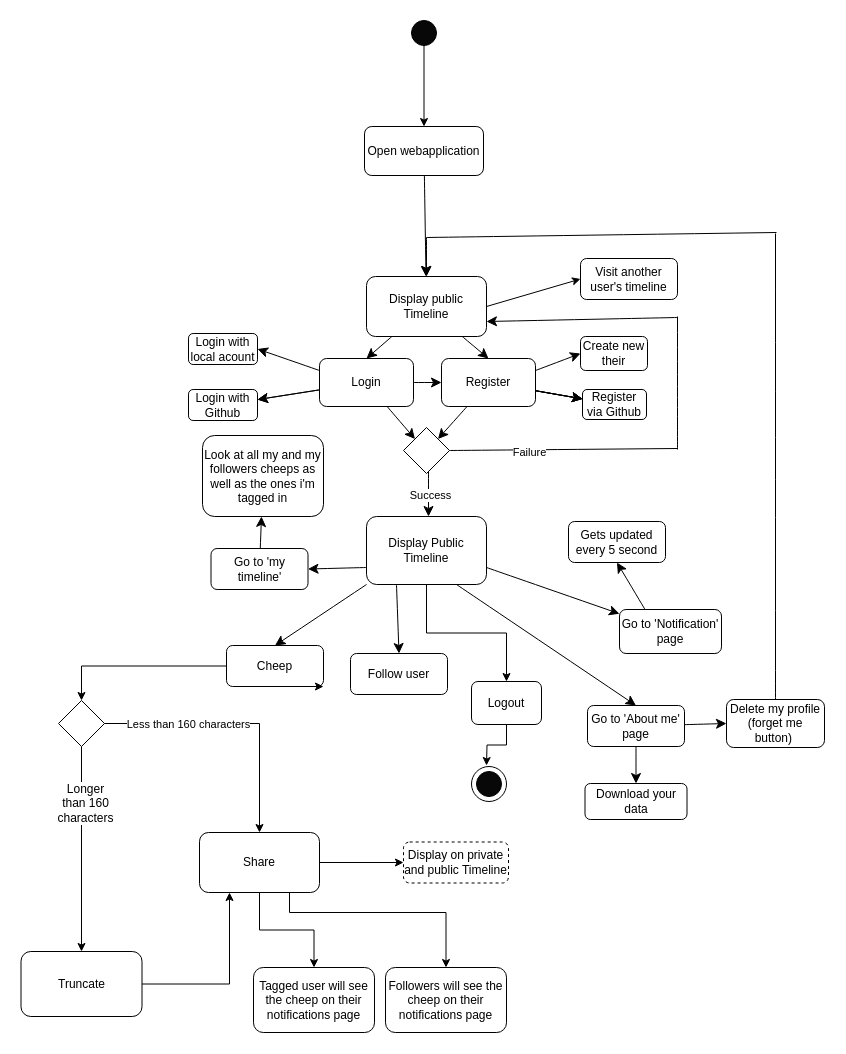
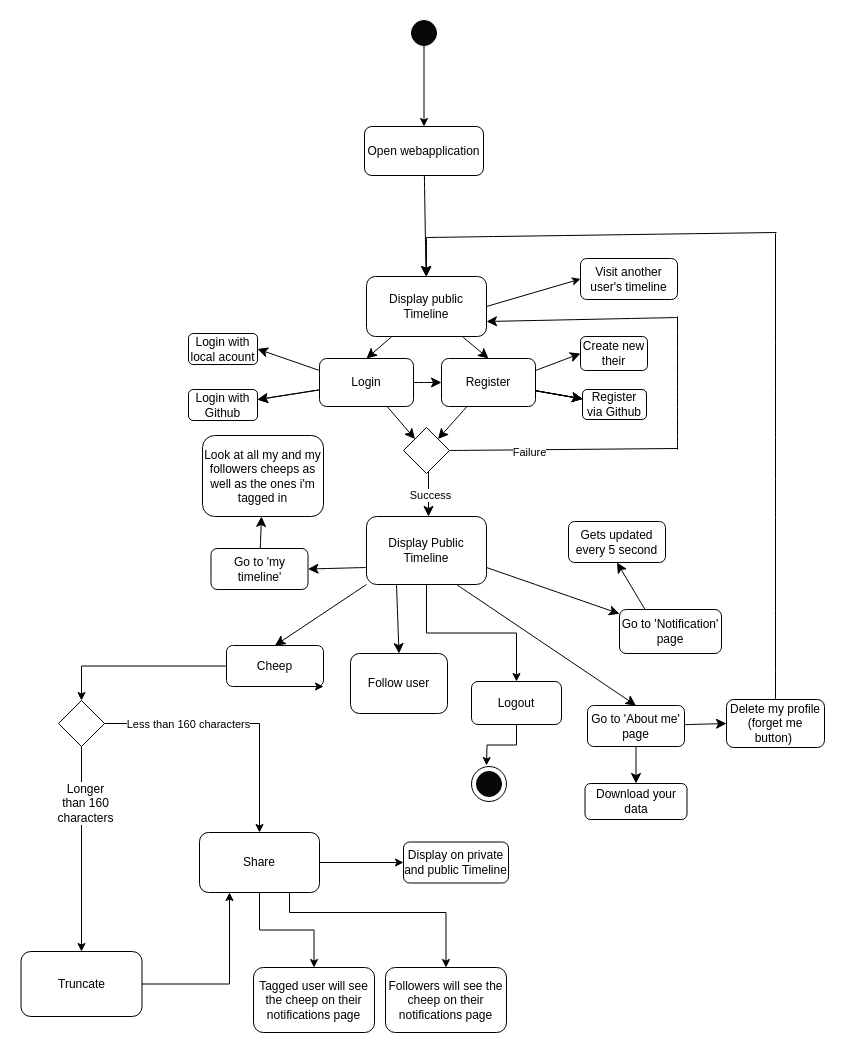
  <mxCell id="0" />
  <mxCell id="1" parent="0" />
  <mxCell id="2" value="" style="edgeStyle=none;curved=1;rounded=0;orthogonalLoop=1;jettySize=auto;html=1;fontSize=12;startSize=8;endSize=8;entryX=0.5;entryY=0;entryDx=0;entryDy=0;labelBackgroundColor=none;fontColor=default;" edge="1" parent="1" source="4" target="10"><mxGeometry relative="1" as="geometry" /></mxCell>
  <mxCell id="3" value="" style="edgeStyle=none;curved=1;rounded=0;orthogonalLoop=1;jettySize=auto;html=1;fontSize=12;startSize=8;endSize=8;entryX=0.5;entryY=0;entryDx=0;entryDy=0;labelBackgroundColor=none;fontColor=default;" edge="1" parent="1" source="4" target="29"><mxGeometry relative="1" as="geometry" /></mxCell>
  <mxCell id="4" value="Display public Timeline" style="rounded=1;whiteSpace=wrap;html=1;labelBackgroundColor=none;" vertex="1" parent="1"><mxGeometry x="366" y="276" width="120" height="60" as="geometry" /></mxCell>
  <mxCell id="5" value="" style="edgeStyle=none;curved=1;rounded=0;orthogonalLoop=1;jettySize=auto;html=1;fontSize=12;startSize=8;endSize=8;labelBackgroundColor=none;fontColor=default;" edge="1" parent="1" source="10" target="31"><mxGeometry relative="1" as="geometry" /></mxCell>
  <mxCell id="6" value="" style="edgeStyle=none;curved=1;rounded=0;orthogonalLoop=1;jettySize=auto;html=1;fontSize=12;startSize=8;endSize=8;labelBackgroundColor=none;fontColor=default;" edge="1" parent="1" source="10" target="31"><mxGeometry relative="1" as="geometry" /></mxCell>
  <mxCell id="7" style="edgeStyle=none;curved=1;rounded=0;orthogonalLoop=1;jettySize=auto;html=1;exitX=0;exitY=0.25;exitDx=0;exitDy=0;entryX=1;entryY=0.5;entryDx=0;entryDy=0;fontSize=12;startSize=8;endSize=8;labelBackgroundColor=none;fontColor=default;" edge="1" parent="1" source="10" target="30"><mxGeometry relative="1" as="geometry" /></mxCell>
  <mxCell id="8" value="" style="edgeStyle=none;curved=1;rounded=0;orthogonalLoop=1;jettySize=auto;html=1;fontSize=12;startSize=8;endSize=8;entryX=0;entryY=0;entryDx=0;entryDy=0;labelBackgroundColor=none;fontColor=default;" edge="1" parent="1" source="10" target="67"><mxGeometry relative="1" as="geometry"><mxPoint x="414.125" y="432" as="targetPoint" /></mxGeometry></mxCell>
  <mxCell id="9" value="" style="edgeStyle=none;curved=1;rounded=0;orthogonalLoop=1;jettySize=auto;html=1;fontSize=12;startSize=8;endSize=8;entryX=0;entryY=0.5;entryDx=0;entryDy=0;labelBackgroundColor=none;fontColor=default;" edge="1" parent="1" source="10" target="29"><mxGeometry relative="1" as="geometry" /></mxCell>
  <mxCell id="10" value="Login" style="rounded=1;whiteSpace=wrap;html=1;labelBackgroundColor=none;" vertex="1" parent="1"><mxGeometry x="319" y="358" width="94" height="48" as="geometry" /></mxCell>
  <mxCell id="11" style="edgeStyle=none;curved=1;rounded=0;orthogonalLoop=1;jettySize=auto;html=1;exitX=0.5;exitY=1;exitDx=0;exitDy=0;fontSize=12;startSize=8;endSize=8;entryX=0.5;entryY=0;entryDx=0;entryDy=0;labelBackgroundColor=none;fontColor=default;" edge="1" parent="1"><mxGeometry relative="1" as="geometry"><mxPoint x="428" y="516" as="targetPoint" /><mxPoint x="428" y="468" as="sourcePoint" /></mxGeometry></mxCell>
  <mxCell id="12" value="Success" style="edgeLabel;html=1;align=center;verticalAlign=middle;resizable=0;points=[];" vertex="1" connectable="0" parent="11"><mxGeometry x="0.045" y="1" relative="1" as="geometry"><mxPoint y="1" as="offset" /></mxGeometry></mxCell>
  <mxCell id="13" value="" style="edgeStyle=none;curved=1;rounded=0;orthogonalLoop=1;jettySize=auto;html=1;fontSize=12;startSize=8;endSize=8;exitX=1;exitY=0.75;exitDx=0;exitDy=0;labelBackgroundColor=none;fontColor=default;" edge="1" parent="1" source="15" target="42"><mxGeometry relative="1" as="geometry"><mxPoint x="505" y="625" as="sourcePoint" /></mxGeometry></mxCell>
  <mxCell id="14" style="edgeStyle=orthogonalEdgeStyle;rounded=0;orthogonalLoop=1;jettySize=auto;html=1;entryX=0.5;entryY=0;entryDx=0;entryDy=0;labelBackgroundColor=none;fontColor=default;" edge="1" parent="1" source="15" target="64"><mxGeometry relative="1" as="geometry" /></mxCell>
  <mxCell id="15" value="Display Public Timeline" style="rounded=1;whiteSpace=wrap;html=1;labelBackgroundColor=none;" vertex="1" parent="1"><mxGeometry x="366" y="516" width="120" height="68" as="geometry" /></mxCell>
  <mxCell id="16" style="edgeStyle=none;curved=1;rounded=0;orthogonalLoop=1;jettySize=auto;html=1;exitX=0;exitY=1;exitDx=0;exitDy=0;entryX=0.5;entryY=0;entryDx=0;entryDy=0;fontSize=12;startSize=8;endSize=8;labelBackgroundColor=none;fontColor=default;" edge="1" parent="1" source="15" target="21"><mxGeometry relative="1" as="geometry"><mxPoint x="416.875" y="646" as="sourcePoint" /></mxGeometry></mxCell>
  <mxCell id="17" style="edgeStyle=none;curved=1;rounded=0;orthogonalLoop=1;jettySize=auto;html=1;exitX=0.25;exitY=1;exitDx=0;exitDy=0;entryX=0.5;entryY=0;entryDx=0;entryDy=0;fontSize=12;startSize=8;endSize=8;labelBackgroundColor=none;fontColor=default;" edge="1" parent="1" source="15" target="22"><mxGeometry relative="1" as="geometry"><mxPoint x="416.875" y="646" as="sourcePoint" /></mxGeometry></mxCell>
  <mxCell id="18" style="edgeStyle=none;curved=1;rounded=0;orthogonalLoop=1;jettySize=auto;html=1;exitX=0.75;exitY=1;exitDx=0;exitDy=0;entryX=0.5;entryY=0;entryDx=0;entryDy=0;fontSize=12;startSize=8;endSize=8;labelBackgroundColor=none;fontColor=default;" edge="1" parent="1" source="15" target="38"><mxGeometry relative="1" as="geometry"><mxPoint x="452.125" y="646" as="sourcePoint" /></mxGeometry></mxCell>
  <mxCell id="19" style="edgeStyle=none;curved=1;rounded=0;orthogonalLoop=1;jettySize=auto;html=1;exitX=0;exitY=0.75;exitDx=0;exitDy=0;entryX=1;entryY=0.5;entryDx=0;entryDy=0;fontSize=12;startSize=8;endSize=8;labelBackgroundColor=none;fontColor=default;" edge="1" parent="1" source="15" target="51"><mxGeometry relative="1" as="geometry"><mxPoint x="364" y="625" as="sourcePoint" /></mxGeometry></mxCell>
  <mxCell id="20" style="edgeStyle=orthogonalEdgeStyle;rounded=0;orthogonalLoop=1;jettySize=auto;html=1;exitX=0;exitY=0.5;exitDx=0;exitDy=0;entryX=0.5;entryY=0;entryDx=0;entryDy=0;" edge="1" parent="1" source="21" target="70"><mxGeometry relative="1" as="geometry"><mxPoint x="-5" y="731" as="targetPoint" /></mxGeometry></mxCell>
  <mxCell id="21" value="Cheep" style="rounded=1;whiteSpace=wrap;html=1;labelBackgroundColor=none;" vertex="1" parent="1"><mxGeometry x="226" y="645" width="97" height="41" as="geometry" /></mxCell>
- <mxCell id="22" value="Follow user" style="rounded=1;whiteSpace=wrap;html=1;labelBackgroundColor=none;" vertex="1" parent="1"><mxGeometry x="350" y="653" width="97" height="41" as="geometry" /></mxCell>
+ <mxCell id="22" value="Follow user" style="rounded=1;whiteSpace=wrap;html=1;labelBackgroundColor=none;" vertex="1" parent="1"><mxGeometry x="350" y="653" width="97" height="60" as="geometry" /></mxCell>
  <mxCell id="23" value="" style="edgeStyle=none;curved=1;rounded=0;orthogonalLoop=1;jettySize=auto;html=1;fontSize=12;startSize=8;endSize=8;labelBackgroundColor=none;fontColor=default;" edge="1" parent="1" source="29" target="33"><mxGeometry relative="1" as="geometry" /></mxCell>
  <mxCell id="24" value="" style="edgeStyle=none;curved=1;rounded=0;orthogonalLoop=1;jettySize=auto;html=1;fontSize=12;startSize=8;endSize=8;labelBackgroundColor=none;fontColor=default;" edge="1" parent="1" source="29" target="33"><mxGeometry relative="1" as="geometry" /></mxCell>
  <mxCell id="25" value="" style="edgeStyle=none;curved=1;rounded=0;orthogonalLoop=1;jettySize=auto;html=1;fontSize=12;startSize=8;endSize=8;labelBackgroundColor=none;fontColor=default;" edge="1" parent="1" source="29" target="33"><mxGeometry relative="1" as="geometry" /></mxCell>
  <mxCell id="26" value="" style="edgeStyle=none;curved=1;rounded=0;orthogonalLoop=1;jettySize=auto;html=1;fontSize=12;startSize=8;endSize=8;labelBackgroundColor=none;fontColor=default;" edge="1" parent="1" source="29" target="33"><mxGeometry relative="1" as="geometry" /></mxCell>
  <mxCell id="27" style="edgeStyle=none;curved=1;rounded=0;orthogonalLoop=1;jettySize=auto;html=1;exitX=1;exitY=0.25;exitDx=0;exitDy=0;entryX=0;entryY=0.5;entryDx=0;entryDy=0;fontSize=12;startSize=8;endSize=8;labelBackgroundColor=none;fontColor=default;" edge="1" parent="1" source="29" target="32"><mxGeometry relative="1" as="geometry" /></mxCell>
  <mxCell id="28" value="" style="edgeStyle=none;curved=1;rounded=0;orthogonalLoop=1;jettySize=auto;html=1;fontSize=12;startSize=8;endSize=8;entryX=1;entryY=0;entryDx=0;entryDy=0;labelBackgroundColor=none;fontColor=default;" edge="1" parent="1" source="29" target="67"><mxGeometry relative="1" as="geometry"><mxPoint x="437.875" y="432" as="targetPoint" /></mxGeometry></mxCell>
  <mxCell id="29" value="Register" style="rounded=1;whiteSpace=wrap;html=1;labelBackgroundColor=none;" vertex="1" parent="1"><mxGeometry x="441" y="358" width="94" height="48" as="geometry" /></mxCell>
  <mxCell id="30" value="Login with local acount" style="rounded=1;whiteSpace=wrap;html=1;labelBackgroundColor=none;" vertex="1" parent="1"><mxGeometry x="188" y="333" width="69" height="31" as="geometry" /></mxCell>
  <mxCell id="31" value="Login with Github" style="rounded=1;whiteSpace=wrap;html=1;labelBackgroundColor=none;" vertex="1" parent="1"><mxGeometry x="188" y="389" width="69" height="31" as="geometry" /></mxCell>
  <mxCell id="32" value="Create new their" style="rounded=1;whiteSpace=wrap;html=1;labelBackgroundColor=none;" vertex="1" parent="1"><mxGeometry x="580" y="336" width="67" height="34" as="geometry" /></mxCell>
  <mxCell id="33" value="Register via Github" style="rounded=1;whiteSpace=wrap;html=1;labelBackgroundColor=none;" vertex="1" parent="1"><mxGeometry x="582" y="389" width="64" height="30" as="geometry" /></mxCell>
- <mxCell id="34" value="Display on private and public Timeline" style="rounded=1;whiteSpace=wrap;html=1;labelBackgroundColor=none;dashed=1;" vertex="1" parent="1"><mxGeometry x="403" y="841.5" width="105" height="41" as="geometry" /></mxCell>
+ <mxCell id="34" value="Display on private and public Timeline" style="rounded=1;whiteSpace=wrap;html=1;labelBackgroundColor=none;" vertex="1" parent="1"><mxGeometry x="403" y="841.5" width="105" height="41" as="geometry" /></mxCell>
  <mxCell id="35" value="Visit another user's timeline" style="rounded=1;whiteSpace=wrap;html=1;labelBackgroundColor=none;" vertex="1" parent="1"><mxGeometry x="580" y="258" width="97" height="41" as="geometry" /></mxCell>
  <mxCell id="36" value="" style="edgeStyle=none;curved=1;rounded=0;orthogonalLoop=1;jettySize=auto;html=1;fontSize=12;startSize=8;endSize=8;entryX=0;entryY=0.5;entryDx=0;entryDy=0;labelBackgroundColor=none;fontColor=default;" edge="1" parent="1" source="38" target="40"><mxGeometry relative="1" as="geometry" /></mxCell>
  <mxCell id="37" style="edgeStyle=none;curved=1;rounded=0;orthogonalLoop=1;jettySize=auto;html=1;exitX=0.5;exitY=1;exitDx=0;exitDy=0;entryX=0.5;entryY=0;entryDx=0;entryDy=0;fontSize=12;startSize=8;endSize=8;labelBackgroundColor=none;fontColor=default;" edge="1" parent="1" source="38" target="39"><mxGeometry relative="1" as="geometry" /></mxCell>
  <mxCell id="38" value="Go to 'About me' page" style="rounded=1;whiteSpace=wrap;html=1;labelBackgroundColor=none;" vertex="1" parent="1"><mxGeometry x="587" y="705" width="97" height="41" as="geometry" /></mxCell>
  <mxCell id="39" value="Download your data" style="rounded=1;whiteSpace=wrap;html=1;labelBackgroundColor=none;" vertex="1" parent="1"><mxGeometry x="584.5" y="783" width="102" height="36" as="geometry" /></mxCell>
  <mxCell id="40" value="Delete my profile (forget me button)&amp;nbsp;" style="rounded=1;whiteSpace=wrap;html=1;labelBackgroundColor=none;" vertex="1" parent="1"><mxGeometry x="726" y="699" width="98" height="48" as="geometry" /></mxCell>
  <mxCell id="41" style="edgeStyle=none;curved=1;rounded=0;orthogonalLoop=1;jettySize=auto;html=1;exitX=0.25;exitY=0;exitDx=0;exitDy=0;entryX=0.5;entryY=1;entryDx=0;entryDy=0;fontSize=12;startSize=8;endSize=8;labelBackgroundColor=none;fontColor=default;" edge="1" parent="1" source="42" target="55"><mxGeometry relative="1" as="geometry" /></mxCell>
  <mxCell id="42" value="Go to 'Notification' page" style="rounded=1;whiteSpace=wrap;html=1;labelBackgroundColor=none;" vertex="1" parent="1"><mxGeometry x="619" y="609" width="102" height="44" as="geometry" /></mxCell>
  <mxCell id="43" value="" style="endArrow=none;html=1;rounded=0;fontSize=12;startSize=8;endSize=8;curved=1;exitX=1;exitY=0.5;exitDx=0;exitDy=0;labelBackgroundColor=none;fontColor=default;" edge="1" parent="1" source="67"><mxGeometry width="50" height="50" relative="1" as="geometry"><mxPoint x="473.5" y="450" as="sourcePoint" /><mxPoint x="677" y="448" as="targetPoint" /><Array as="points" /></mxGeometry></mxCell>
  <mxCell id="44" value="Failure" style="edgeLabel;html=1;align=center;verticalAlign=middle;resizable=0;points=[];" vertex="1" connectable="0" parent="43"><mxGeometry x="-0.316" y="-2" relative="1" as="geometry"><mxPoint x="1" as="offset" /></mxGeometry></mxCell>
  <mxCell id="45" value="" style="endArrow=none;html=1;rounded=0;fontSize=12;startSize=8;endSize=8;curved=1;labelBackgroundColor=none;fontColor=default;" edge="1" parent="1"><mxGeometry width="50" height="50" relative="1" as="geometry"><mxPoint x="677" y="449" as="sourcePoint" /><mxPoint x="677" y="316" as="targetPoint" /></mxGeometry></mxCell>
  <mxCell id="46" value="" style="endArrow=classic;html=1;rounded=0;fontSize=12;startSize=8;endSize=8;curved=1;entryX=1;entryY=0.75;entryDx=0;entryDy=0;labelBackgroundColor=none;fontColor=default;" edge="1" parent="1" target="4"><mxGeometry width="50" height="50" relative="1" as="geometry"><mxPoint x="677" y="317" as="sourcePoint" /><mxPoint x="727" y="271" as="targetPoint" /></mxGeometry></mxCell>
  <mxCell id="47" value="" style="endArrow=none;html=1;rounded=0;fontSize=12;startSize=8;endSize=8;curved=1;exitX=0.5;exitY=0;exitDx=0;exitDy=0;labelBackgroundColor=none;fontColor=default;" edge="1" parent="1" source="40"><mxGeometry width="50" height="50" relative="1" as="geometry"><mxPoint x="847" y="731" as="sourcePoint" /><mxPoint x="775" y="233" as="targetPoint" /></mxGeometry></mxCell>
  <mxCell id="48" value="" style="endArrow=none;html=1;rounded=0;fontSize=12;startSize=8;endSize=8;curved=1;labelBackgroundColor=none;fontColor=default;" edge="1" parent="1"><mxGeometry width="50" height="50" relative="1" as="geometry"><mxPoint x="426" y="237" as="sourcePoint" /><mxPoint x="776" y="232" as="targetPoint" /></mxGeometry></mxCell>
  <mxCell id="49" value="" style="endArrow=classic;html=1;rounded=0;fontSize=12;startSize=8;endSize=8;curved=1;entryX=0.5;entryY=0;entryDx=0;entryDy=0;labelBackgroundColor=none;fontColor=default;" edge="1" parent="1" target="4"><mxGeometry width="50" height="50" relative="1" as="geometry"><mxPoint x="426" y="237" as="sourcePoint" /><mxPoint x="441" y="178" as="targetPoint" /></mxGeometry></mxCell>
  <mxCell id="50" value="" style="edgeStyle=none;curved=1;rounded=0;orthogonalLoop=1;jettySize=auto;html=1;fontSize=12;startSize=8;endSize=8;labelBackgroundColor=none;fontColor=default;" edge="1" parent="1" source="51" target="54"><mxGeometry relative="1" as="geometry" /></mxCell>
  <mxCell id="51" value="Go to 'my timeline'" style="rounded=1;whiteSpace=wrap;html=1;labelBackgroundColor=none;" vertex="1" parent="1"><mxGeometry x="210.5" y="548" width="97" height="41" as="geometry" /></mxCell>
  <mxCell id="52" value="" style="edgeStyle=none;curved=1;rounded=0;orthogonalLoop=1;jettySize=auto;html=1;fontSize=12;startSize=8;endSize=8;labelBackgroundColor=none;fontColor=default;" edge="1" parent="1" source="53" target="4"><mxGeometry relative="1" as="geometry" /></mxCell>
  <mxCell id="53" value="Open webapplication" style="rounded=1;whiteSpace=wrap;html=1;labelBackgroundColor=none;" vertex="1" parent="1"><mxGeometry x="364" y="126" width="119" height="49" as="geometry" /></mxCell>
  <mxCell id="54" value="Look at all my and my followers cheeps as well as the ones i'm tagged in" style="rounded=1;whiteSpace=wrap;html=1;labelBackgroundColor=none;" vertex="1" parent="1"><mxGeometry x="202" y="435" width="121" height="81" as="geometry" /></mxCell>
  <mxCell id="55" value="Gets updated every 5 second" style="rounded=1;whiteSpace=wrap;html=1;labelBackgroundColor=none;" vertex="1" parent="1"><mxGeometry x="568" y="521" width="97" height="41" as="geometry" /></mxCell>
  <mxCell id="56" value="" style="endArrow=classic;html=1;rounded=0;exitX=1;exitY=0.5;exitDx=0;exitDy=0;entryX=0;entryY=0.5;entryDx=0;entryDy=0;labelBackgroundColor=none;fontColor=default;" edge="1" parent="1" source="4" target="35"><mxGeometry width="50" height="50" relative="1" as="geometry"><mxPoint x="590" y="188" as="sourcePoint" /><mxPoint x="640" y="138" as="targetPoint" /></mxGeometry></mxCell>
  <mxCell id="57" value="Tagged user will see the cheep on their notifications page" style="rounded=1;whiteSpace=wrap;html=1;labelBackgroundColor=none;" vertex="1" parent="1"><mxGeometry x="253" y="967" width="121" height="65" as="geometry" /></mxCell>
  <mxCell id="58" style="edgeStyle=orthogonalEdgeStyle;rounded=0;orthogonalLoop=1;jettySize=auto;html=1;labelBackgroundColor=none;fontColor=default;exitX=0.5;exitY=1;exitDx=0;exitDy=0;entryX=0.5;entryY=0;entryDx=0;entryDy=0;" edge="1" parent="1" source="70" target="61"><mxGeometry relative="1" as="geometry"><mxPoint x="-37" y="762" as="sourcePoint" /></mxGeometry></mxCell>
  <mxCell id="59" value="&lt;span style=&quot;font-size: 12px; text-wrap-mode: wrap;&quot;&gt;Longer than 160 characters&lt;/span&gt;" style="edgeLabel;html=1;align=center;verticalAlign=middle;resizable=0;points=[];" vertex="1" connectable="0" parent="58"><mxGeometry x="-0.45" y="3" relative="1" as="geometry"><mxPoint as="offset" /></mxGeometry></mxCell>
  <mxCell id="60" style="edgeStyle=orthogonalEdgeStyle;rounded=0;orthogonalLoop=1;jettySize=auto;html=1;entryX=0.25;entryY=1;entryDx=0;entryDy=0;labelBackgroundColor=none;fontColor=default;" edge="1" parent="1" source="61" target="78"><mxGeometry relative="1" as="geometry" /></mxCell>
  <mxCell id="61" value="Truncate" style="rounded=1;whiteSpace=wrap;html=1;labelBackgroundColor=none;" vertex="1" parent="1"><mxGeometry x="20.5" y="951" width="121" height="65" as="geometry" /></mxCell>
  <mxCell id="62" style="edgeStyle=orthogonalEdgeStyle;rounded=0;orthogonalLoop=1;jettySize=auto;html=1;entryX=0.5;entryY=0;entryDx=0;entryDy=0;exitX=0.75;exitY=1;exitDx=0;exitDy=0;" edge="1" parent="1" source="78" target="63"><mxGeometry relative="1" as="geometry"><mxPoint x="348.545" y="907" as="targetPoint" /><Array as="points"><mxPoint x="289" y="912" /><mxPoint x="446" y="912" /></Array><mxPoint x="625" y="900" as="sourcePoint" /></mxGeometry></mxCell>
  <mxCell id="63" value="Followers will see the cheep on their notifications page" style="rounded=1;whiteSpace=wrap;html=1;labelBackgroundColor=none;" vertex="1" parent="1"><mxGeometry x="385" y="967" width="121" height="65" as="geometry" /></mxCell>
- <mxCell id="64" value="Logout" style="rounded=1;whiteSpace=wrap;html=1;labelBackgroundColor=none;" vertex="1" parent="1"><mxGeometry x="471" y="681" width="70" height="43" as="geometry" /></mxCell>
+ <mxCell id="64" value="Logout" style="rounded=1;whiteSpace=wrap;html=1;labelBackgroundColor=none;" vertex="1" parent="1"><mxGeometry x="471" y="681" width="90" height="43" as="geometry" /></mxCell>
  <mxCell id="65" value="" style="edgeStyle=orthogonalEdgeStyle;rounded=0;orthogonalLoop=1;jettySize=auto;html=1;labelBackgroundColor=none;fontColor=default;" edge="1" parent="1" source="64"><mxGeometry relative="1" as="geometry"><mxPoint x="486" y="717" as="sourcePoint" /><mxPoint x="486" y="765" as="targetPoint" /></mxGeometry></mxCell>
  <mxCell id="66" value="" style="endArrow=classic;html=1;rounded=0;exitX=0.5;exitY=0.689;exitDx=0;exitDy=0;exitPerimeter=0;" edge="1" parent="1" source="73" target="53"><mxGeometry width="50" height="50" relative="1" as="geometry"><mxPoint x="423.5" y="33.67" as="sourcePoint" /><mxPoint x="454" y="47" as="targetPoint" /></mxGeometry></mxCell>
  <mxCell id="67" value="" style="rhombus;whiteSpace=wrap;html=1;" vertex="1" parent="1"><mxGeometry x="403" y="427" width="46" height="46" as="geometry" /></mxCell>
  <mxCell id="68" style="edgeStyle=orthogonalEdgeStyle;rounded=0;orthogonalLoop=1;jettySize=auto;html=1;entryX=0.5;entryY=0;entryDx=0;entryDy=0;" edge="1" parent="1" source="70" target="78"><mxGeometry relative="1" as="geometry" /></mxCell>
  <mxCell id="69" value="Less than 160 characters" style="edgeLabel;html=1;align=center;verticalAlign=middle;resizable=0;points=[];" connectable="0" vertex="1" parent="68"><mxGeometry x="-0.618" y="-1" relative="1" as="geometry"><mxPoint x="33" y="-1" as="offset" /></mxGeometry></mxCell>
  <mxCell id="70" value="" style="rhombus;whiteSpace=wrap;html=1;" vertex="1" parent="1"><mxGeometry x="58" y="700" width="46" height="46" as="geometry" /></mxCell>
  <mxCell id="71" style="edgeStyle=orthogonalEdgeStyle;rounded=0;orthogonalLoop=1;jettySize=auto;html=1;exitX=0.75;exitY=1;exitDx=0;exitDy=0;entryX=1;entryY=1;entryDx=0;entryDy=0;" edge="1" parent="1" source="21" target="21"><mxGeometry relative="1" as="geometry" /></mxCell>
  <mxCell id="72" value="" style="endArrow=classic;html=1;rounded=0;exitX=0.5;exitY=0.689;exitDx=0;exitDy=0;exitPerimeter=0;" edge="1" parent="1" target="73"><mxGeometry width="50" height="50" relative="1" as="geometry"><mxPoint x="423.5" y="33.67" as="sourcePoint" /><mxPoint x="424" y="126" as="targetPoint" /></mxGeometry></mxCell>
  <mxCell id="73" value="" style="ellipse;whiteSpace=wrap;html=1;aspect=fixed;fillColor=#080808;" vertex="1" parent="1"><mxGeometry x="411" y="20" width="25" height="25" as="geometry" /></mxCell>
  <mxCell id="74" value="" style="ellipse;whiteSpace=wrap;html=1;aspect=fixed;" vertex="1" parent="1"><mxGeometry x="471" y="766" width="35" height="35" as="geometry" /></mxCell>
  <mxCell id="75" value="" style="ellipse;whiteSpace=wrap;html=1;aspect=fixed;fillColor=#080808;" vertex="1" parent="1"><mxGeometry x="476" y="771" width="25" height="25" as="geometry" /></mxCell>
  <mxCell id="76" style="edgeStyle=orthogonalEdgeStyle;rounded=0;orthogonalLoop=1;jettySize=auto;html=1;entryX=0;entryY=0.5;entryDx=0;entryDy=0;" edge="1" parent="1" source="78" target="34"><mxGeometry relative="1" as="geometry" /></mxCell>
  <mxCell id="77" style="edgeStyle=orthogonalEdgeStyle;rounded=0;orthogonalLoop=1;jettySize=auto;html=1;exitX=0.5;exitY=1;exitDx=0;exitDy=0;" edge="1" parent="1" source="78" target="57"><mxGeometry relative="1" as="geometry" /></mxCell>
  <mxCell id="78" value="Share" style="rounded=1;whiteSpace=wrap;html=1;" vertex="1" parent="1"><mxGeometry x="199" y="832" width="120" height="60" as="geometry" /></mxCell>
